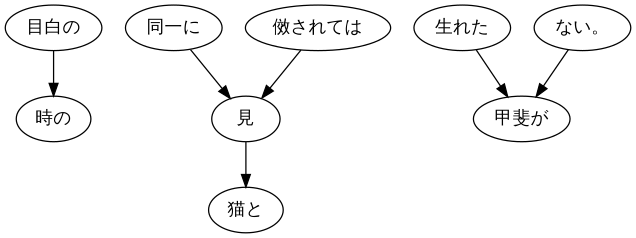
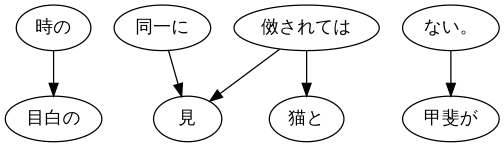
  digraph {
    n1 [label="目白の"]
    n2 [label="時の"]
    n3 [label="同一に"]
    n4 [label="見"]
    n5 [label="傚されては"]
    n6 [label="猫と"]
-   n7 [label="生れた"]
    n8 [label="甲斐が"]
    n9 [label="ない。"]
-   n1 -> n2
+   n2 -> n1
    n3 -> n4
    n5 -> n4
-   n4 -> n6
-   n7 -> n8
+   n5 -> n6
    n9 -> n8
  }
